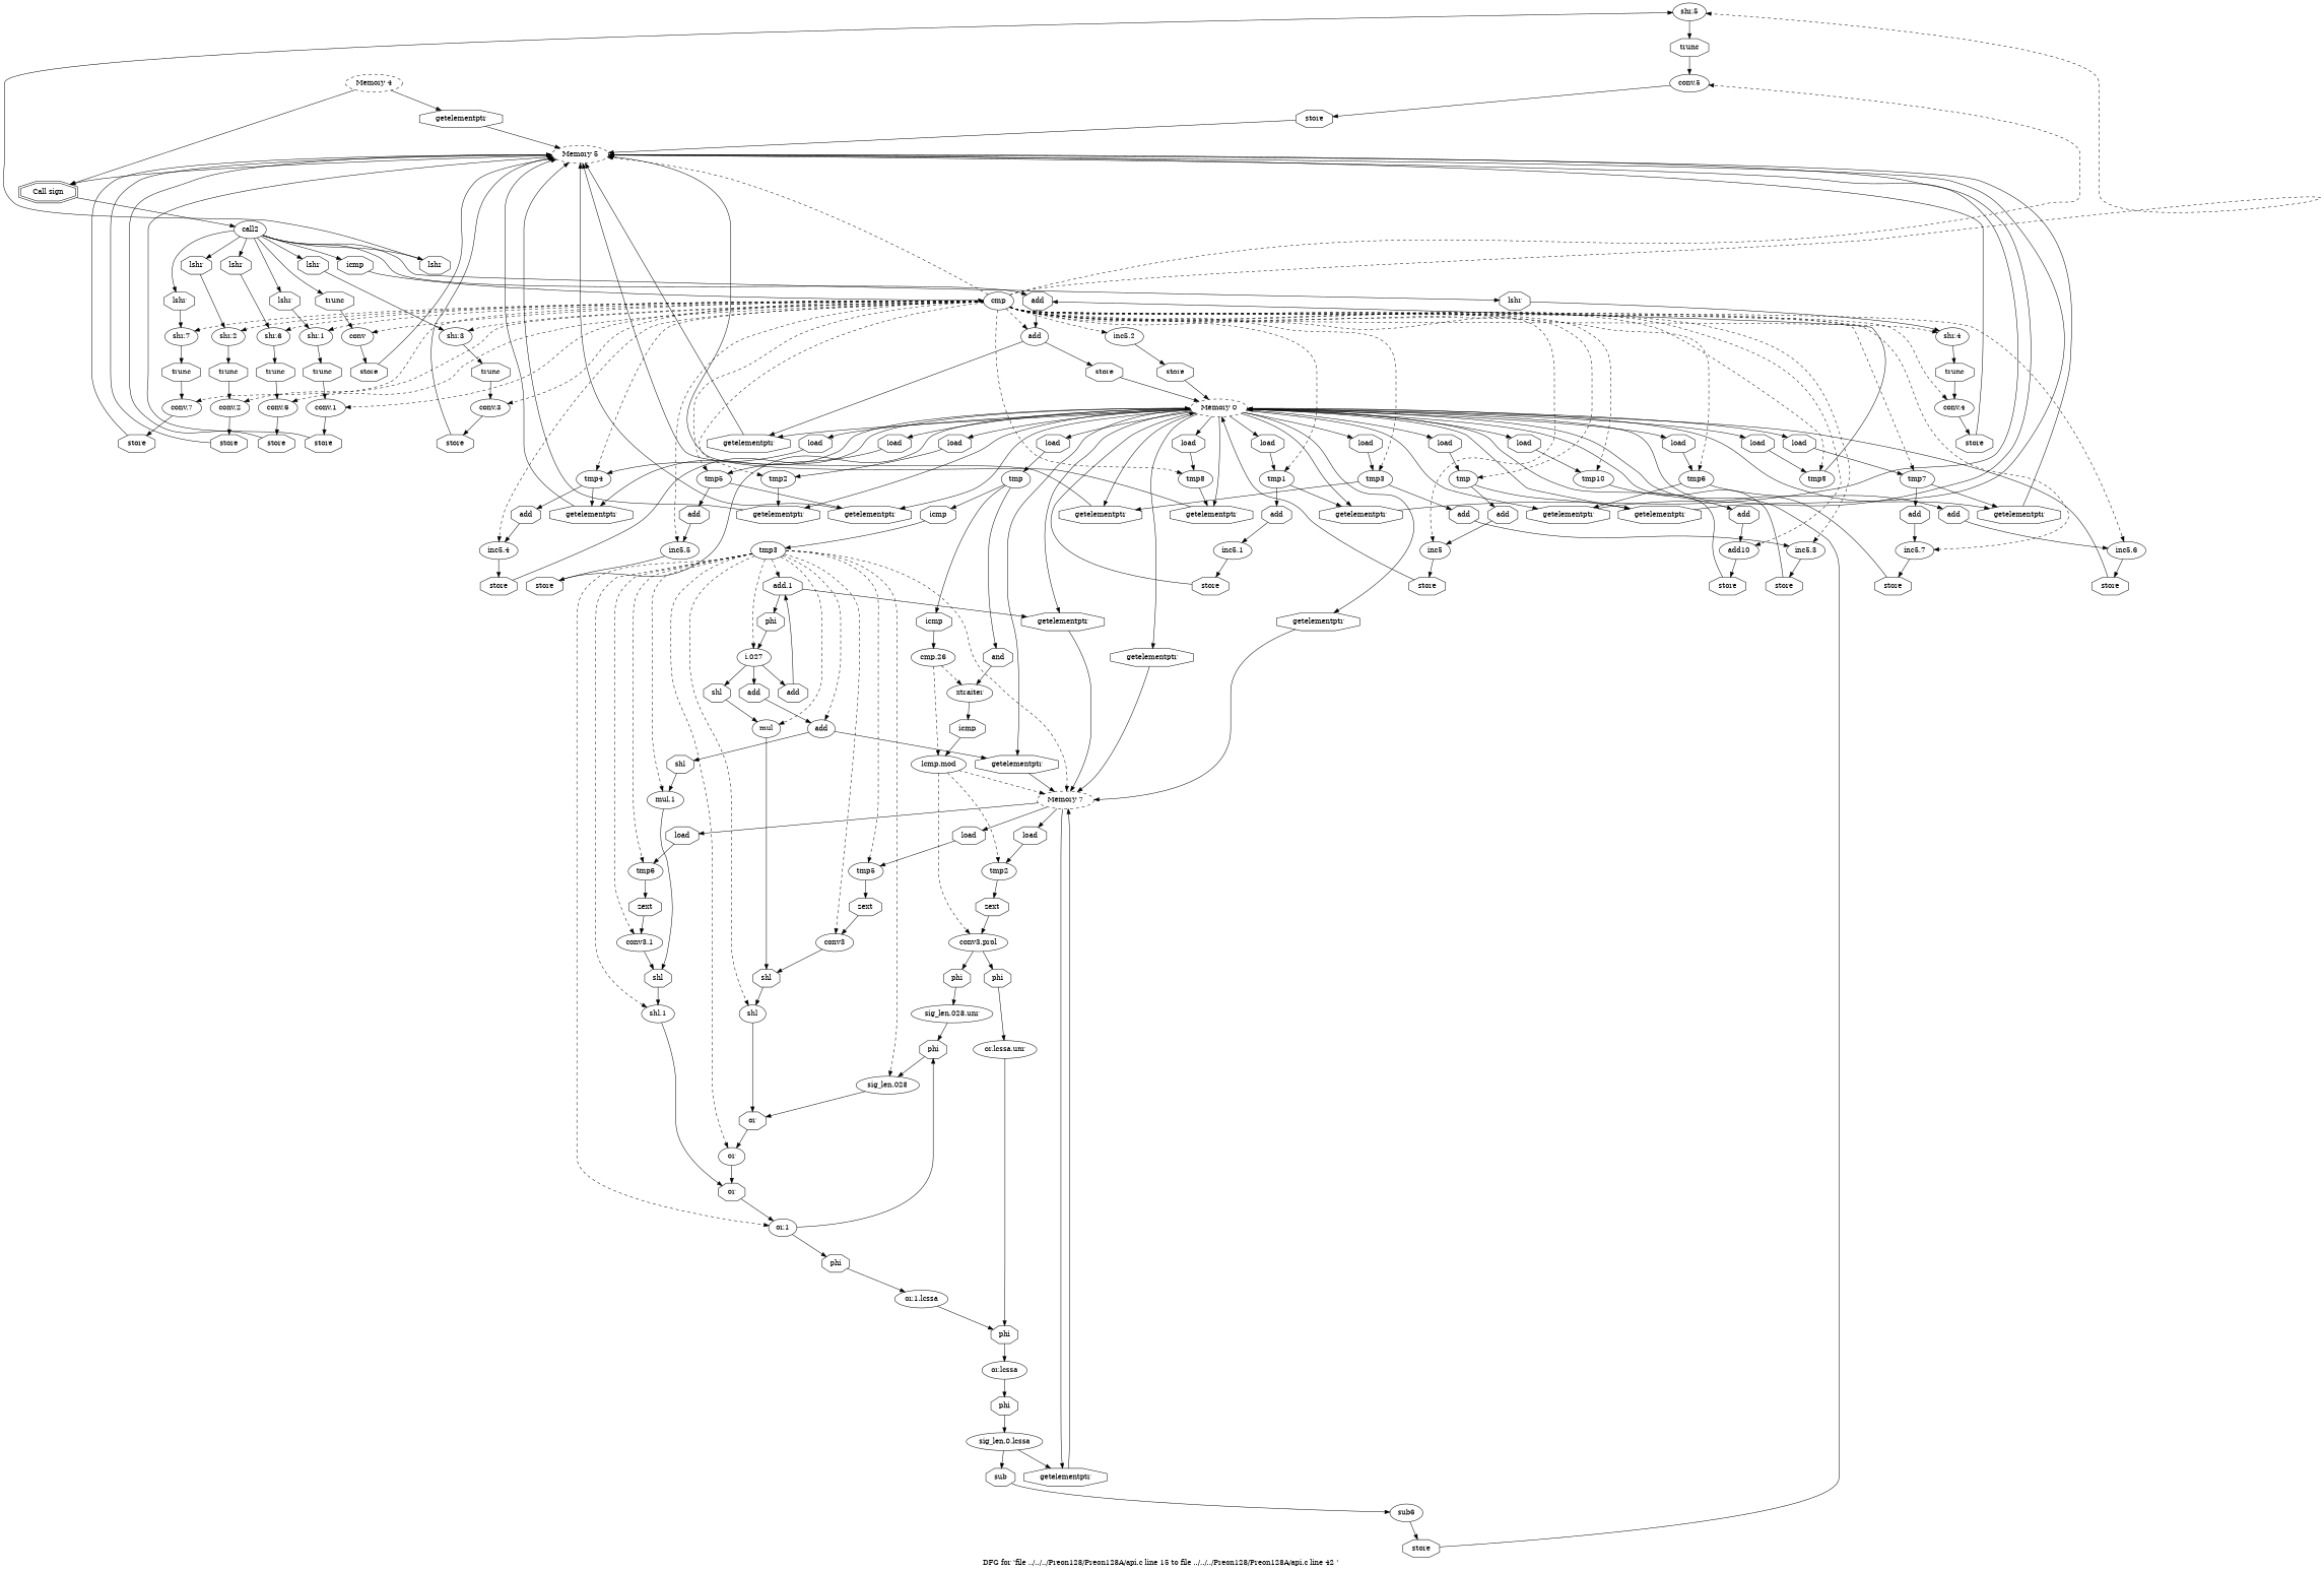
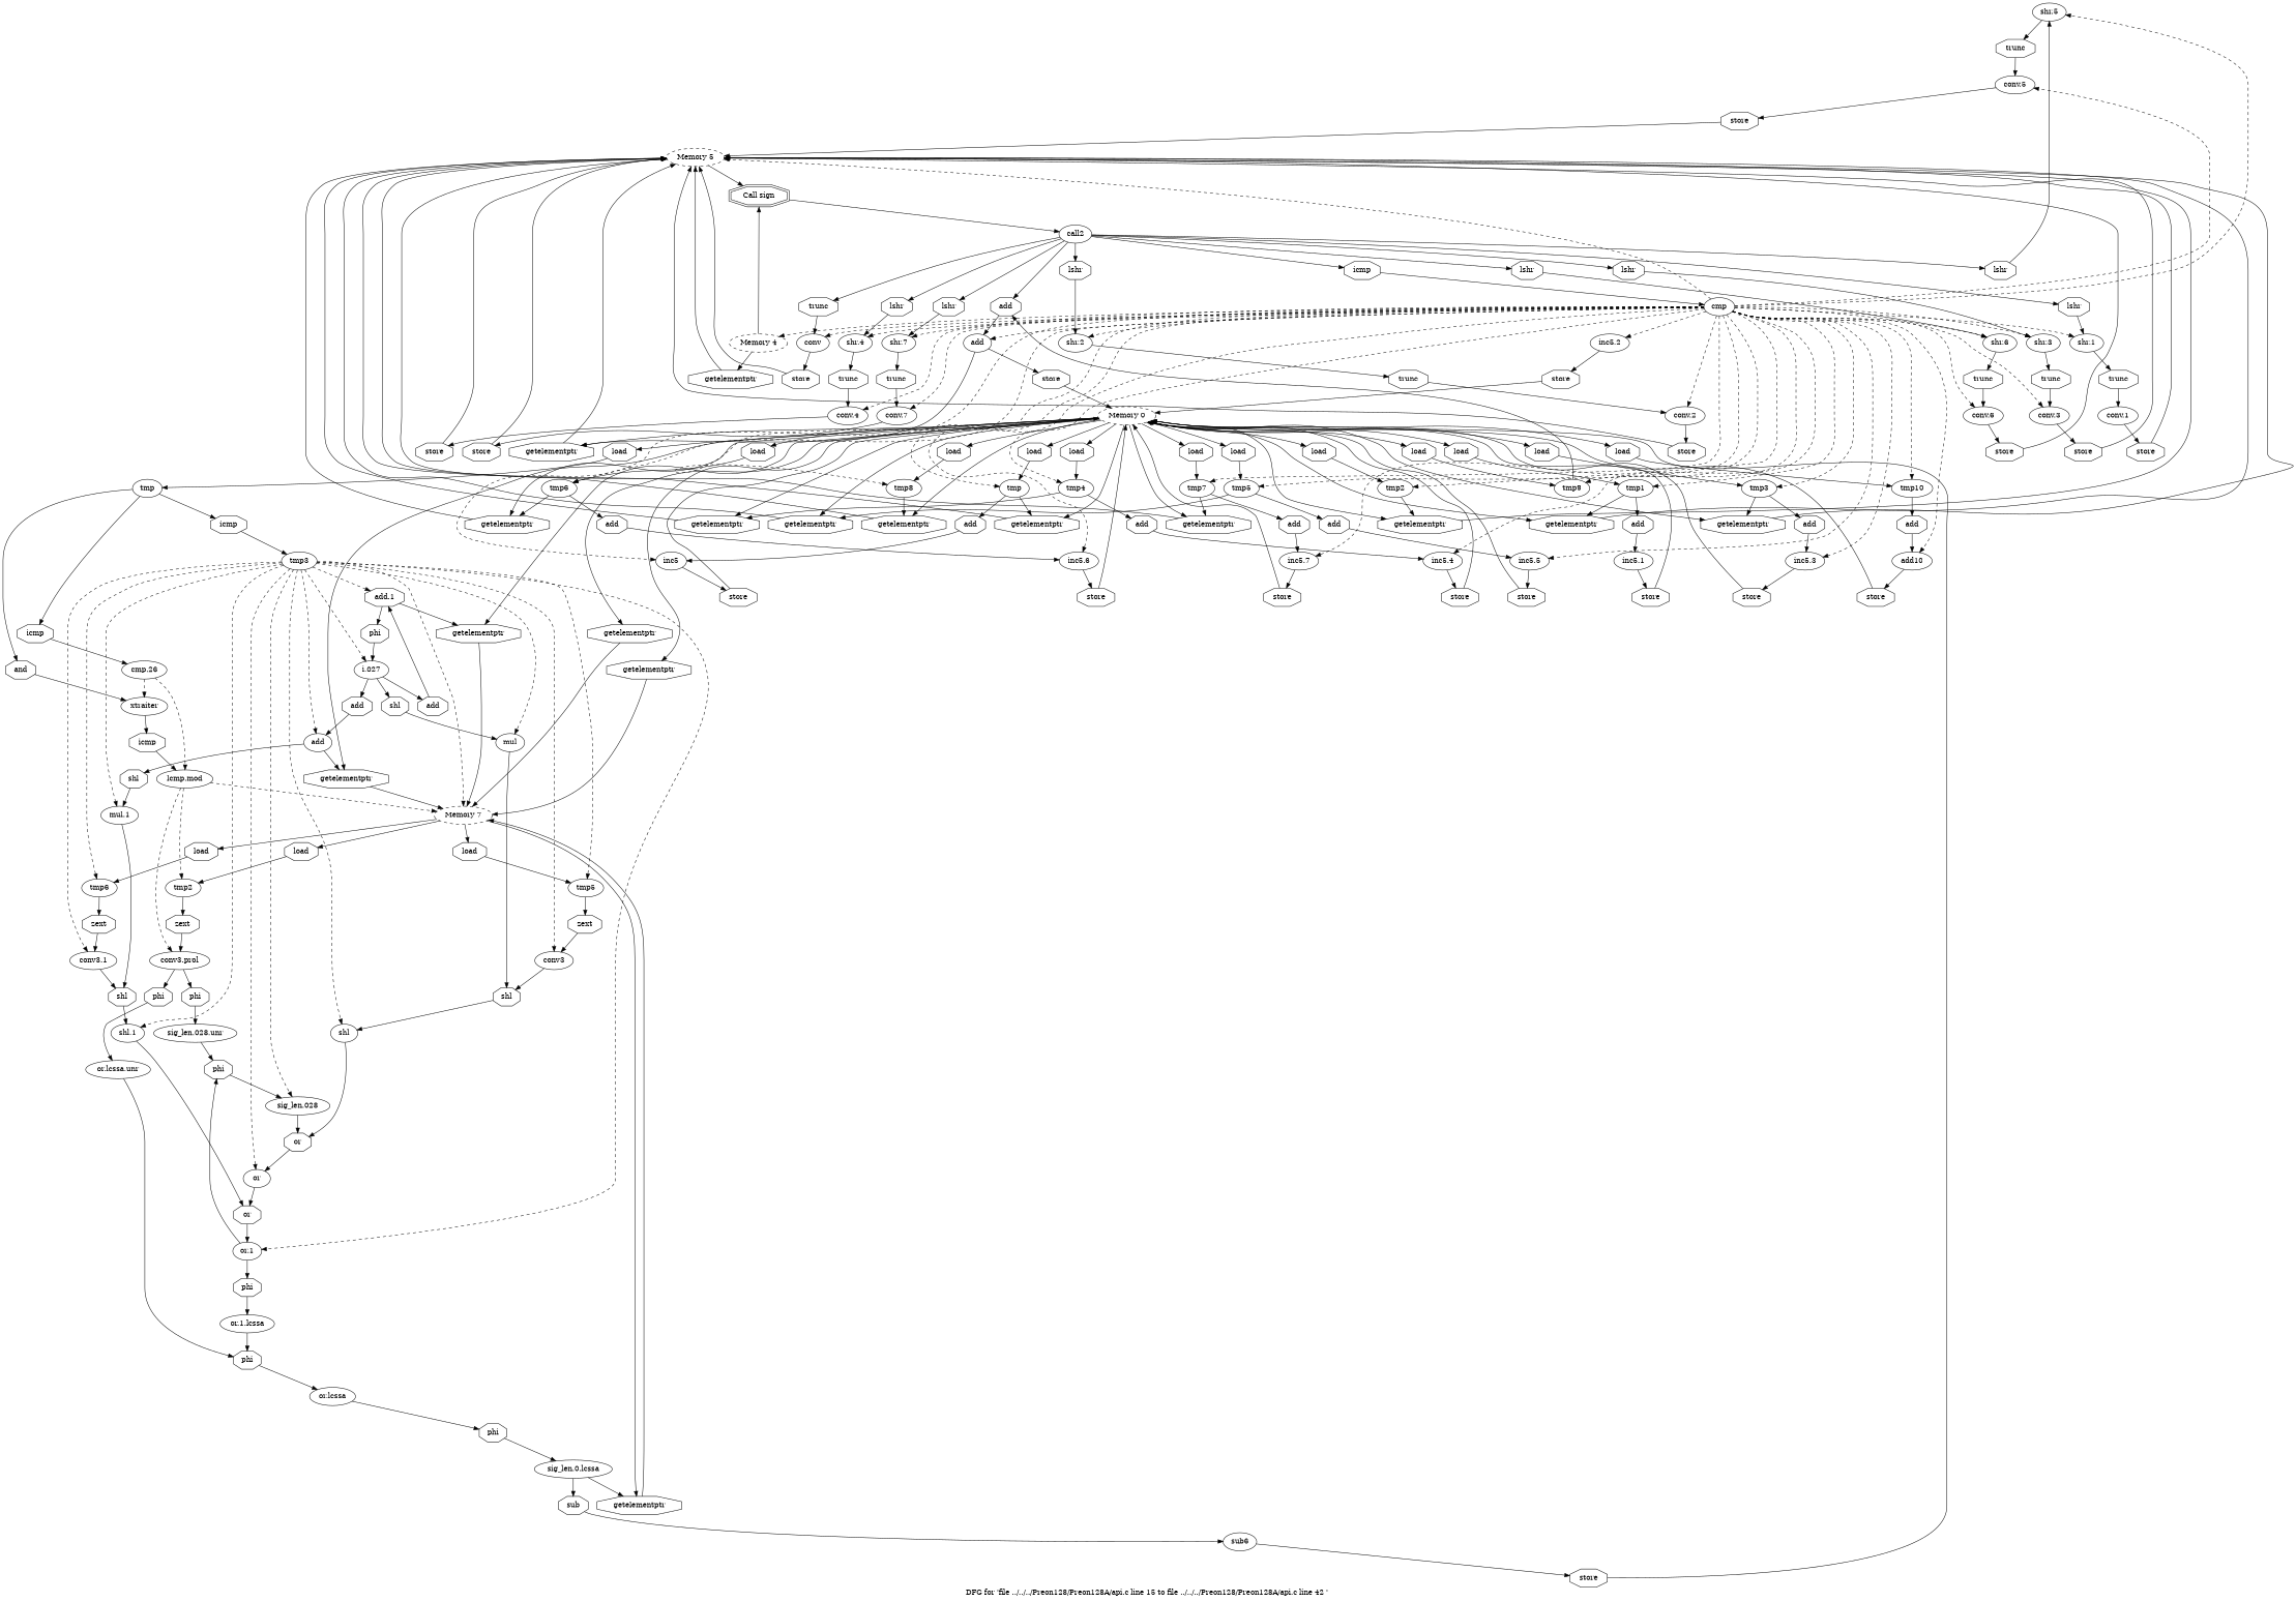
  digraph {
    label="DFG for 'file ../../../Preon128/Preon128A/api.c line 15 to file ../../../Preon128/Preon128A/api.c line 42 ' "
    node [shape=octagon style=solid]
    n1 [label="shr.5" shape=ellipse]
    n2 [label=trunc]
    n3 [label="conv.5" shape=ellipse]
    n4 [label=store]
    n5 [label=lshr]
    n6 [label="Memory 5" shape=ellipse style=dashed]
    n7 [label="Call sign" shape=doubleoctagon]
    n8 [label=tmp5 shape=ellipse]
    n9 [label=add]
    n10 [label=getelementptr]
    n11 [label="inc5.5" shape=ellipse]
    n12 [label=store]
    n13 [label=load]
    n14 [label="Memory 0" shape=ellipse style=dashed]
    n15 [label=load]
    n16 [label=getelementptr]
    n17 [label=load]
    n18 [label=getelementptr]
    n19 [label=getelementptr]
    n20 [label=getelementptr]
    n21 [label=load]
    n22 [label=getelementptr]
    n23 [label=load]
    n24 [label=getelementptr]
    n25 [label=getelementptr]
    n26 [label=load]
    n27 [label=load]
    n28 [label=getelementptr]
    n29 [label=getelementptr]
    n30 [label=getelementptr]
    n31 [label=load]
    n32 [label=load]
    n33 [label=getelementptr]
    n34 [label=load]
    n35 [label=load]
    n36 [label=getelementptr]
    n37 [label=load]
    n38 [label=getelementptr]
    n39 [label=tmp shape=ellipse]
    n40 [label=tmp4 shape=ellipse]
    n41 [label=tmp8 shape=ellipse]
    n42 [label=tmp9 shape=ellipse]
    n43 [label="Memory 7" shape=ellipse style=dashed]
    n44 [label=tmp7 shape=ellipse]
    n45 [label=tmp6 shape=ellipse]
    n46 [label=tmp1 shape=ellipse]
    n47 [label=tmp3 shape=ellipse]
    n48 [label=tmp10 shape=ellipse]
    n49 [label=tmp shape=ellipse]
    n50 [label=tmp2 shape=ellipse]
    n51 [label=cmp shape=ellipse]
    n52 [label=inc5 shape=ellipse]
    n53 [label="inc5.3" shape=ellipse]
    n54 [label="shr.4" shape=ellipse]
    n55 [label="conv.4" shape=ellipse]
    n56 [label="inc5.4" shape=ellipse]
    n57 [label="shr.1" shape=ellipse]
    n58 [label=add shape=ellipse]
    n59 [label="shr.7" shape=ellipse]
    n60 [label="conv.7" shape=ellipse]
    n61 [label="inc5.7" shape=ellipse]
    n62 [label=conv shape=ellipse]
    n63 [label="shr.6" shape=ellipse]
    n64 [label="conv.6" shape=ellipse]
    n65 [label="inc5.6" shape=ellipse]
    n66 [label="shr.2" shape=ellipse]
    n67 [label="conv.1" shape=ellipse]
    n68 [label="shr.3" shape=ellipse]
    n69 [label="conv.3" shape=ellipse]
    n70 [label=add10 shape=ellipse]
    n71 [label="conv.2" shape=ellipse]
    n72 [label="inc5.2" shape=ellipse]
    n73 [label=store]
    n74 [label=store]
    n75 [label=trunc]
    n76 [label=store]
    n77 [label=add]
    n78 [label=store]
    n79 [label=trunc]
    n80 [label=add]
    n81 [label=store]
    n82 [label=trunc]
    n83 [label=store]
    n84 [label=add]
    n85 [label=store]
    n86 [label=store]
    n87 [label=add]
    n88 [label=trunc]
    n89 [label=store]
    n90 [label=add]
    n91 [label=store]
    n92 [label=trunc]
    n93 [label=store]
    n94 [label=add]
    n95 [label="inc5.1" shape=ellipse]
    n96 [label=store]
    n97 [label=trunc]
    n98 [label=store]
    n99 [label=add]
    n100 [label=add]
    n101 [label=store]
    n102 [label=store]
    n103 [label=store]
    n104 [label=call2 shape=ellipse]
    n105 [label=lshr]
    n106 [label=lshr]
    n107 [label=lshr]
    n108 [label=icmp]
    n109 [label=trunc]
    n110 [label=lshr]
    n111 [label=lshr]
    n112 [label=lshr]
    n113 [label="Memory 4" shape=ellipse style=dashed]
    n114 [label=getelementptr]
    n115 [label=load]
    n116 [label=getelementptr]
    n117 [label=load]
    n118 [label=load]
    n119 [label=icmp]
    n120 [label=icmp]
    n121 [label=and]
    n122 [label="lcmp.mod" shape=ellipse]
    n123 [label=tmp2 shape=ellipse]
    n124 [label="conv3.prol" shape=ellipse]
    n125 [label=zext]
    n126 [label=phi]
    n127 [label=phi]
    n128 [label=tmp6 shape=ellipse]
    n129 [label=tmp5 shape=ellipse]
    n130 [label="or.lcssa.unr" shape=ellipse]
    n131 [label="sig_len.028.unr" shape=ellipse]
    n132 [label=icmp]
    n133 [label=zext]
    n134 [label=zext]
    n135 [label=phi]
    n136 [label=phi]
    n137 [label="or.lcssa" shape=ellipse]
    n138 [label=phi]
    n139 [label="sig_len.028" shape=ellipse]
    n140 [label=or]
    n141 [label="sig_len.0.lcssa" shape=ellipse]
    n142 [label=sub]
    n143 [label=sub6 shape=ellipse]
    n144 [label=store]
    n145 [label=tmp3 shape=ellipse]
    n146 [label="or.1" shape=ellipse]
    n147 [label="shl.1" shape=ellipse]
    n148 [label="conv3.1" shape=ellipse]
    n149 [label="add.1"]
    n150 [label="i.027" shape=ellipse]
    n151 [label="mul.1" shape=ellipse]
    n152 [label=add shape=ellipse]
    n153 [label=or shape=ellipse]
    n154 [label=shl shape=ellipse]
    n155 [label=conv3 shape=ellipse]
    n156 [label=mul shape=ellipse]
    n157 [label=phi]
    n158 [label=or]
    n159 [label=shl]
    n160 [label=phi]
    n161 [label=add]
    n162 [label=add]
    n163 [label=shl]
    n164 [label=shl]
    n165 [label=shl]
    n166 [label="or.1.lcssa" shape=ellipse]
    n167 [label="cmp.26" shape=ellipse]
    n168 [label=xtraiter shape=ellipse]
    n1 -> n2
    n2 -> n3
    n3 -> n4
    n4 -> n6
    n5 -> n1
    n6 -> n7
    n7 -> n104
    n8 -> n9
    n8 -> n10
    n9 -> n11
    n10 -> n6
    n11 -> n12
    n12 -> n14
    n13 -> n8
    n14 -> n10
    n14 -> n13
    n14 -> n15
    n14 -> n16
    n14 -> n17
    n14 -> n18
    n14 -> n19
    n14 -> n20
    n14 -> n21
    n14 -> n22
    n14 -> n23
    n14 -> n24
    n14 -> n25
    n14 -> n26
    n14 -> n27
    n14 -> n28
    n14 -> n29
    n14 -> n30
    n14 -> n31
    n14 -> n32
    n14 -> n33
    n14 -> n34
    n14 -> n35
    n14 -> n36
    n14 -> n37
    n14 -> n38
    n15 -> n39
    n16 -> n6
    n17 -> n40
    n18 -> n6
    n19 -> n6
    n20 -> n6
    n21 -> n41
    n22 -> n6
    n23 -> n42
    n24 -> n43
    n25 -> n6
    n26 -> n44
    n27 -> n45
    n28 -> n43
    n29 -> n43
    n30 -> n6
    n31 -> n46
    n32 -> n47
    n33 -> n6
    n34 -> n48
    n35 -> n49
    n36 -> n43
    n37 -> n50
    n38 -> n6
    n39 -> n19
    n39 -> n87
    n40 -> n18
    n40 -> n77
    n41 -> n22
    n42 -> n80
    n43 -> n115
    n43 -> n116
    n43 -> n117
    n43 -> n118
    n44 -> n20
    n44 -> n84
    n45 -> n25
    n45 -> n90
    n46 -> n30
    n46 -> n94
    n47 -> n16
    n47 -> n99
    n48 -> n100
    n49 -> n119
    n49 -> n120
    n49 -> n121
    n50 -> n38
    n51 -> n1 [style=dashed]
    n51 -> n3 [style=dashed]
    n51 -> n6 [style=dashed]
    n51 -> n8 [style=dashed]
    n51 -> n11 [style=dashed]
    n51 -> n39 [style=dashed]
    n51 -> n40 [style=dashed]
    n51 -> n41 [style=dashed]
    n51 -> n42 [style=dashed]
    n51 -> n44 [style=dashed]
    n51 -> n45 [style=dashed]
    n51 -> n46 [style=dashed]
    n51 -> n47 [style=dashed]
    n51 -> n48 [style=dashed]
    n51 -> n50 [style=dashed]
    n51 -> n52 [style=dashed]
    n51 -> n53 [style=dashed]
    n51 -> n54 [style=dashed]
    n51 -> n55 [style=dashed]
    n51 -> n56 [style=dashed]
    n51 -> n57 [style=dashed]
    n51 -> n58 [style=dashed]
    n51 -> n59 [style=dashed]
    n51 -> n60 [style=dashed]
    n51 -> n61 [style=dashed]
    n51 -> n62 [style=dashed]
    n51 -> n63 [style=dashed]
    n51 -> n64 [style=dashed]
    n51 -> n65 [style=dashed]
    n51 -> n66 [style=dashed]
-   n51 -> n67 [style=dashed]
+   n51 -> n113 [style=dashed]
    n51 -> n68 [style=dashed]
    n51 -> n69 [style=dashed]
    n51 -> n70 [style=dashed]
    n51 -> n71 [style=dashed]
    n51 -> n72 [style=dashed]
    n52 -> n73
    n53 -> n74
    n54 -> n75
    n55 -> n76
    n56 -> n78
    n57 -> n79
    n58 -> n33
    n58 -> n81
    n59 -> n82
    n60 -> n83
    n61 -> n85
    n62 -> n86
    n63 -> n88
    n64 -> n89
    n65 -> n91
    n66 -> n92
    n67 -> n93
    n68 -> n97
    n69 -> n98
    n70 -> n101
    n71 -> n102
    n72 -> n103
    n73 -> n14
    n74 -> n14
    n75 -> n55
    n76 -> n6
    n77 -> n56
    n78 -> n14
    n79 -> n67
    n80 -> n58
    n81 -> n14
    n82 -> n60
    n83 -> n6
    n84 -> n61
    n85 -> n14
    n86 -> n6
    n87 -> n52
    n88 -> n64
    n89 -> n6
    n90 -> n65
    n91 -> n14
    n92 -> n71
    n93 -> n6
    n94 -> n95
    n95 -> n96
    n96 -> n14
    n97 -> n69
    n98 -> n6
    n99 -> n53
    n100 -> n70
    n101 -> n14
    n102 -> n6
    n103 -> n14
    n104 -> n5
    n104 -> n80
    n104 -> n105
    n104 -> n106
    n104 -> n107
    n104 -> n108
    n104 -> n109
    n104 -> n110
    n104 -> n111
    n104 -> n112
    n105 -> n54
    n106 -> n57
    n107 -> n59
    n108 -> n51
    n109 -> n62
    n110 -> n63
    n111 -> n66
    n112 -> n68
    n113 -> n7
    n113 -> n114
    n114 -> n6
    n115 -> n123
    n116 -> n43
    n117 -> n128
    n118 -> n129
    n119 -> n145
    n120 -> n167
    n121 -> n168
    n122 -> n43 [style=dashed]
    n122 -> n123 [style=dashed]
    n122 -> n124 [style=dashed]
    n123 -> n125
    n124 -> n126
    n124 -> n127
    n125 -> n124
    n126 -> n130
    n127 -> n131
    n128 -> n133
    n129 -> n134
    n130 -> n135
    n131 -> n136
    n132 -> n122
    n133 -> n148
    n134 -> n155
    n135 -> n137
    n136 -> n139
    n137 -> n138
    n138 -> n141
    n139 -> n140
    n140 -> n153
    n141 -> n116
    n141 -> n142
    n142 -> n143
    n143 -> n144
    n144 -> n14
    n145 -> n43 [style=dashed]
    n145 -> n128 [style=dashed]
    n145 -> n129 [style=dashed]
    n145 -> n139 [style=dashed]
    n145 -> n146 [style=dashed]
    n145 -> n147 [style=dashed]
    n145 -> n148 [style=dashed]
    n145 -> n149 [style=dashed]
    n145 -> n150 [style=dashed]
    n145 -> n151 [style=dashed]
    n145 -> n152 [style=dashed]
    n145 -> n153 [style=dashed]
    n145 -> n154 [style=dashed]
    n145 -> n155 [style=dashed]
    n145 -> n156 [style=dashed]
    n146 -> n136
    n146 -> n157
    n147 -> n158
    n148 -> n159
    n149 -> n29
    n149 -> n160
    n150 -> n161
    n150 -> n162
    n150 -> n163
    n151 -> n159
    n152 -> n36
    n152 -> n164
    n153 -> n158
    n154 -> n140
    n155 -> n165
    n156 -> n165
    n157 -> n166
    n158 -> n146
    n159 -> n147
    n160 -> n150
    n161 -> n149
    n162 -> n152
    n163 -> n156
    n164 -> n151
    n165 -> n154
    n166 -> n135
    n167 -> n122 [style=dashed]
    n167 -> n168 [style=dashed]
    n168 -> n132
  }
